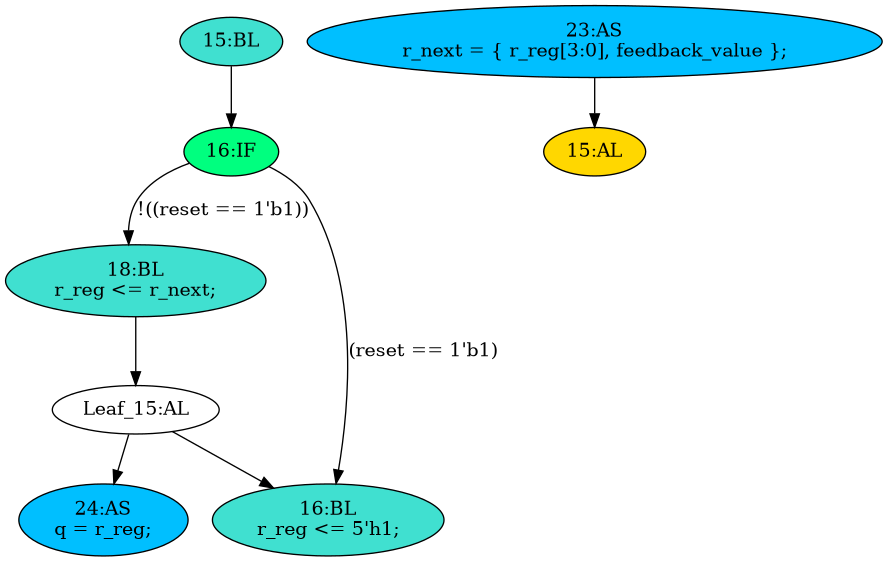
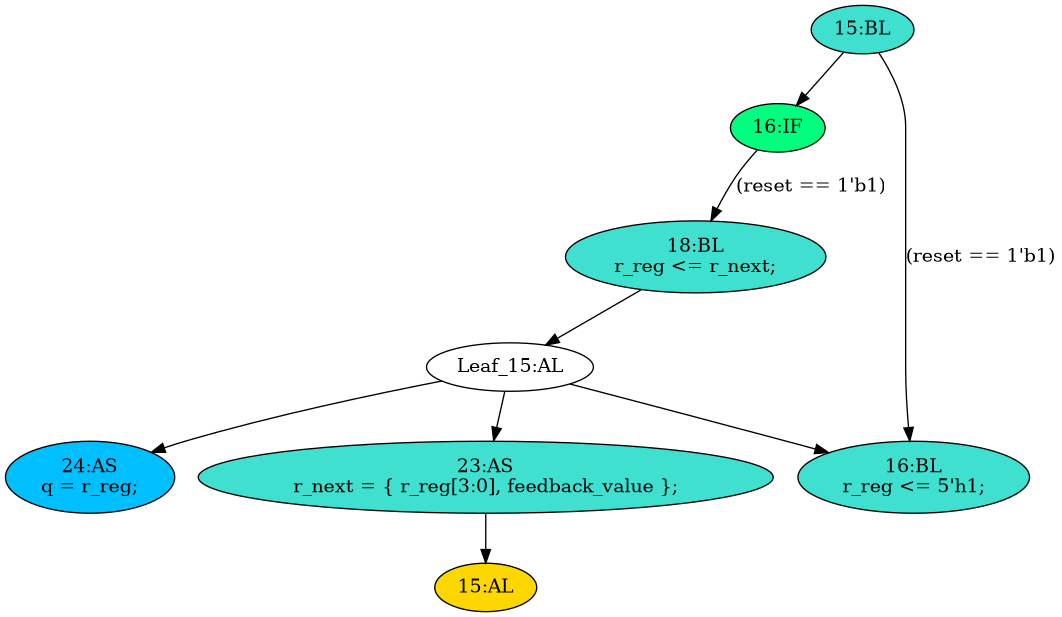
  strict digraph {
    node [fillcolor=turquoise statements="[]" style=filled typ=Block]
    n1 [ast="<pyverilog.vparser.ast.IfStatement object at 0x7f32e714ecd0>" fillcolor=springgreen label="16:IF" typ=IfStatement]
    n2 [ast="<pyverilog.vparser.ast.Block object at 0x7f32e714e550>" label="18:BL\nr_reg <= r_next;" statements="[<pyverilog.vparser.ast.NonblockingSubstitution object at 0x7f32e71b1450>]"]
    n3 [ast="<pyverilog.vparser.ast.Block object at 0x7f32e71a3610>" label="16:BL\nr_reg <= 5'h1;" statements="[<pyverilog.vparser.ast.NonblockingSubstitution object at 0x7f32e714e290>]"]
    n4 [def_var="['r_reg']" label="Leaf_15:AL" fillcolor="" statements="" style="" typ=""]
    n5 [ast="<pyverilog.vparser.ast.Assign object at 0x7f32e71a6150>" def_var="['q']" fillcolor=deepskyblue label="24:AS\nq = r_reg;" typ=Assign use_var="['r_reg']"]
-   n6 [ast="<pyverilog.vparser.ast.Assign object at 0x7f32e71bdc50>" def_var="['r_next']" fillcolor=deepskyblue label="23:AS\nr_next = { r_reg[3:0], feedback_value };" typ=Assign use_var="['r_reg', 'feedback_value']"]
+   n6 [ast="<pyverilog.vparser.ast.Assign object at 0x7f32e71bdc50>" def_var="['r_next']" label="23:AS\nr_next = { r_reg[3:0], feedback_value };" typ=Assign use_var="['r_reg', 'feedback_value']"]
    n7 [ast="<pyverilog.vparser.ast.Always object at 0x7f32e71a3d10>" clk_sens=True fillcolor=gold label="15:AL" sens="['clk', 'reset']" typ=Always use_var="['reset', 'r_next']"]
    n8 [ast="<pyverilog.vparser.ast.Block object at 0x7f32e714ee90>" label="15:BL"]
-   n1 -> n2 [cond="['reset']" label="!((reset == 1'b1))" lineno=16]
-   n1 -> n3 [cond="['reset']" label="(reset == 1'b1)" lineno=16]
+   n1 -> n2 [cond="['reset']" label="(reset == 1'b1)" lineno=16]
+   n8 -> n3 [cond="['reset']" label="(reset == 1'b1)" lineno=16]
    n2 -> n4 [cond="[]" lineno=None]
    n4 -> n3 [cond="[]" lineno=None]
    n4 -> n5
+   n4 -> n6
    n6 -> n7
    n8 -> n1 [cond="[]" lineno=None]
  }
